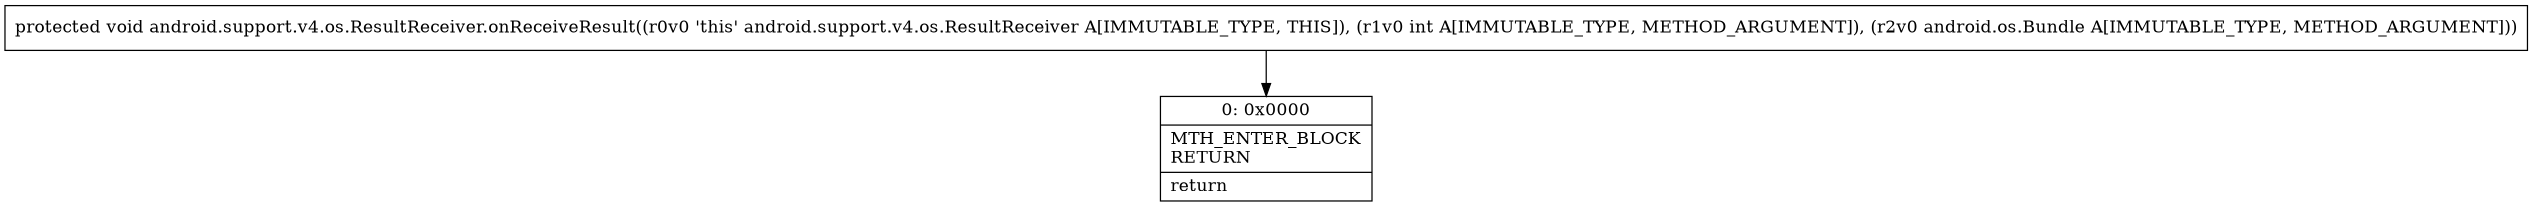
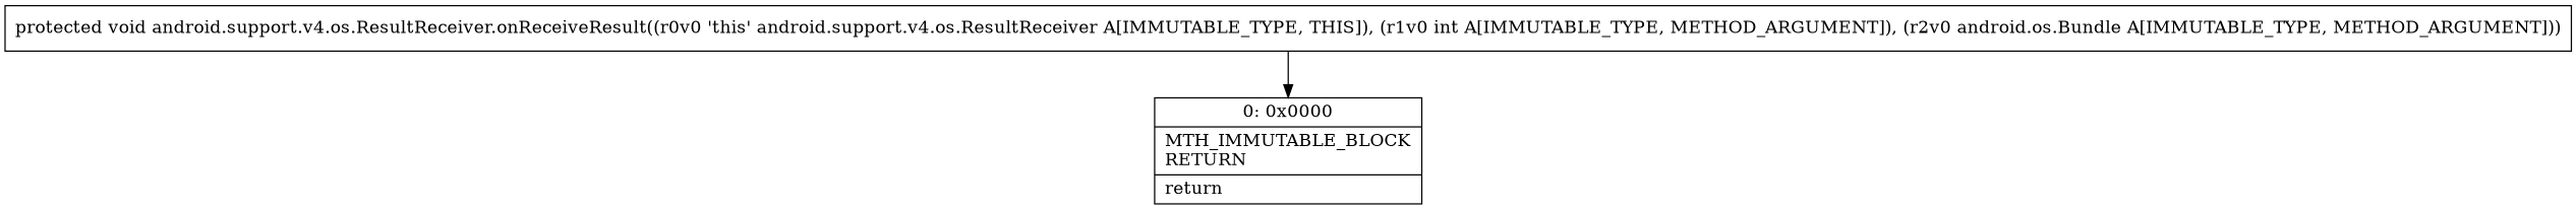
  digraph {
    node [shape=record]
-   n1 [label="{0\:\ 0x0000|MTH_ENTER_BLOCK\lRETURN\l|return\l}"]
+   n1 [label="{0\:\ 0x0000|MTH_IMMUTABLE_BLOCK\lRETURN\l|return\l}"]
    n2 [label="{protected void android.support.v4.os.ResultReceiver.onReceiveResult((r0v0 'this' android.support.v4.os.ResultReceiver A[IMMUTABLE_TYPE, THIS]), (r1v0 int A[IMMUTABLE_TYPE, METHOD_ARGUMENT]), (r2v0 android.os.Bundle A[IMMUTABLE_TYPE, METHOD_ARGUMENT])) }"]
    n2 -> n1
  }
